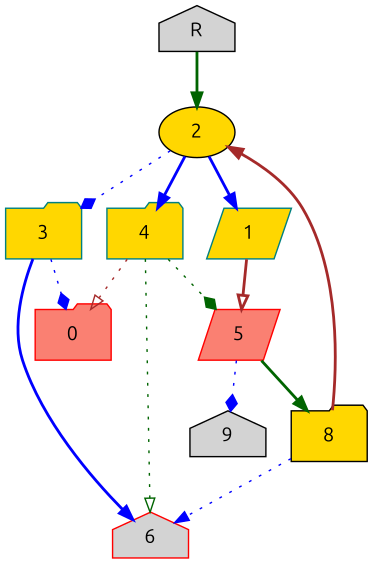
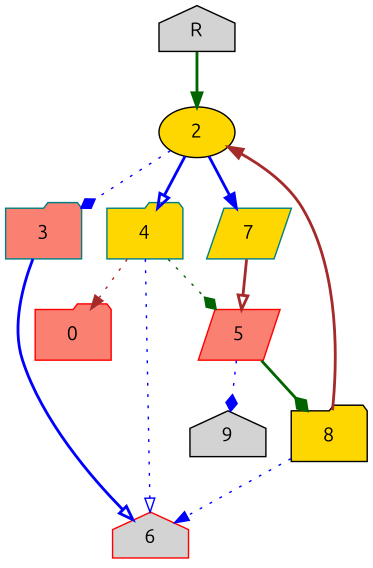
  digraph {
    fontname=Ubuntu
    node [color=black fillcolor=gold fontname=Ubuntu shape=folder style=filled]
    edge [arrowhead=normal color=blue fontname=Ubuntu style=dotted]
    2 [shape=ellipse]
-   3 [color=teal]
+   3 [color=teal fillcolor=salmon]
    4 [color=teal]
-   7 [color=teal shape=parallelogram label=1]
+   7 [color=teal shape=parallelogram]
    n5 [color=red fillcolor=salmon label=0]
    6 [color=red fillcolor=lightgrey shape=house]
    5 [color=red fillcolor=salmon shape=parallelogram]
    8
    9 [fillcolor=lightgrey shape=house]
    R [fillcolor=lightgrey shape=house]
    2 -> 3 [arrowhead=diamond]
-   2 -> 4 [style=bold]
+   2 -> 4 [arrowhead=onormal style=bold]
    2 -> 7 [style=bold]
-   3 -> n5 [arrowhead=diamond]
-   3 -> 6 [style=bold]
-   4 -> n5 [arrowhead=onormal color=brown]
-   4 -> 6 [arrowhead=onormal color=darkgreen]
+   3 -> 6 [arrowhead=onormal style=bold]
+   4 -> n5 [color=brown]
+   4 -> 6 [arrowhead=onormal]
    4 -> 5 [arrowhead=diamond color=darkgreen]
    7 -> 5 [arrowhead=onormal color=brown style=bold]
-   5 -> 8 [color=darkgreen style=bold]
+   5 -> 8 [arrowhead=diamond color=darkgreen style=bold]
    5 -> 9 [arrowhead=diamond]
    8 -> 2 [color=brown style=bold]
    8 -> 6
    R -> 2 [color=darkgreen style=bold]
  }
